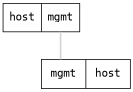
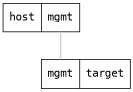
  graph {
    node [fontname="DejaVu Sans Mono, Book" shape=record]
    n1 [label="host | { <mgmt> mgmt }" requires=controller]
-   n2 [label="{ <mgmt> mgmt } | host" requires=infix]
+   n2 [label="{ <mgmt> mgmt } | target" requires=infix]
    n1 -- n2 [color=lightgray fontname="DejaVu Serif, Book" headport=mgmt penwidth=2 requires=mgmt tailport=mgmt]
  }
